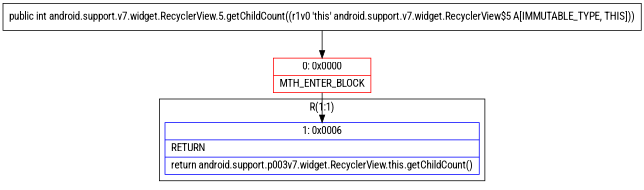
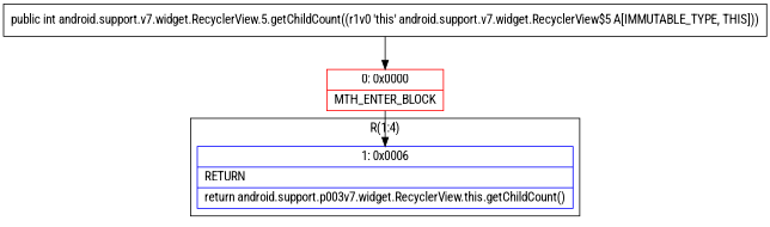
  digraph {
    fontname="Roboto Condensed"
    node [shape=record fontname="Roboto Condensed"]
    edge [fontname="Roboto Condensed"]
    n1 [color=blue label="{1\:\ 0x0006|RETURN\l|return android.support.p003v7.widget.RecyclerView.this.getChildCount()\l}"]
    n2 [color=red label="{0\:\ 0x0000|MTH_ENTER_BLOCK\l}"]
    n3 [label="{public int android.support.v7.widget.RecyclerView.5.getChildCount((r1v0 'this' android.support.v7.widget.RecyclerView$5 A[IMMUTABLE_TYPE, THIS])) }"]
    subgraph cluster_1 {
-     label="R(1:1)"
+     label="R(1:4)"
      n1
    }
    n2 -> n1
    n3 -> n2
  }
